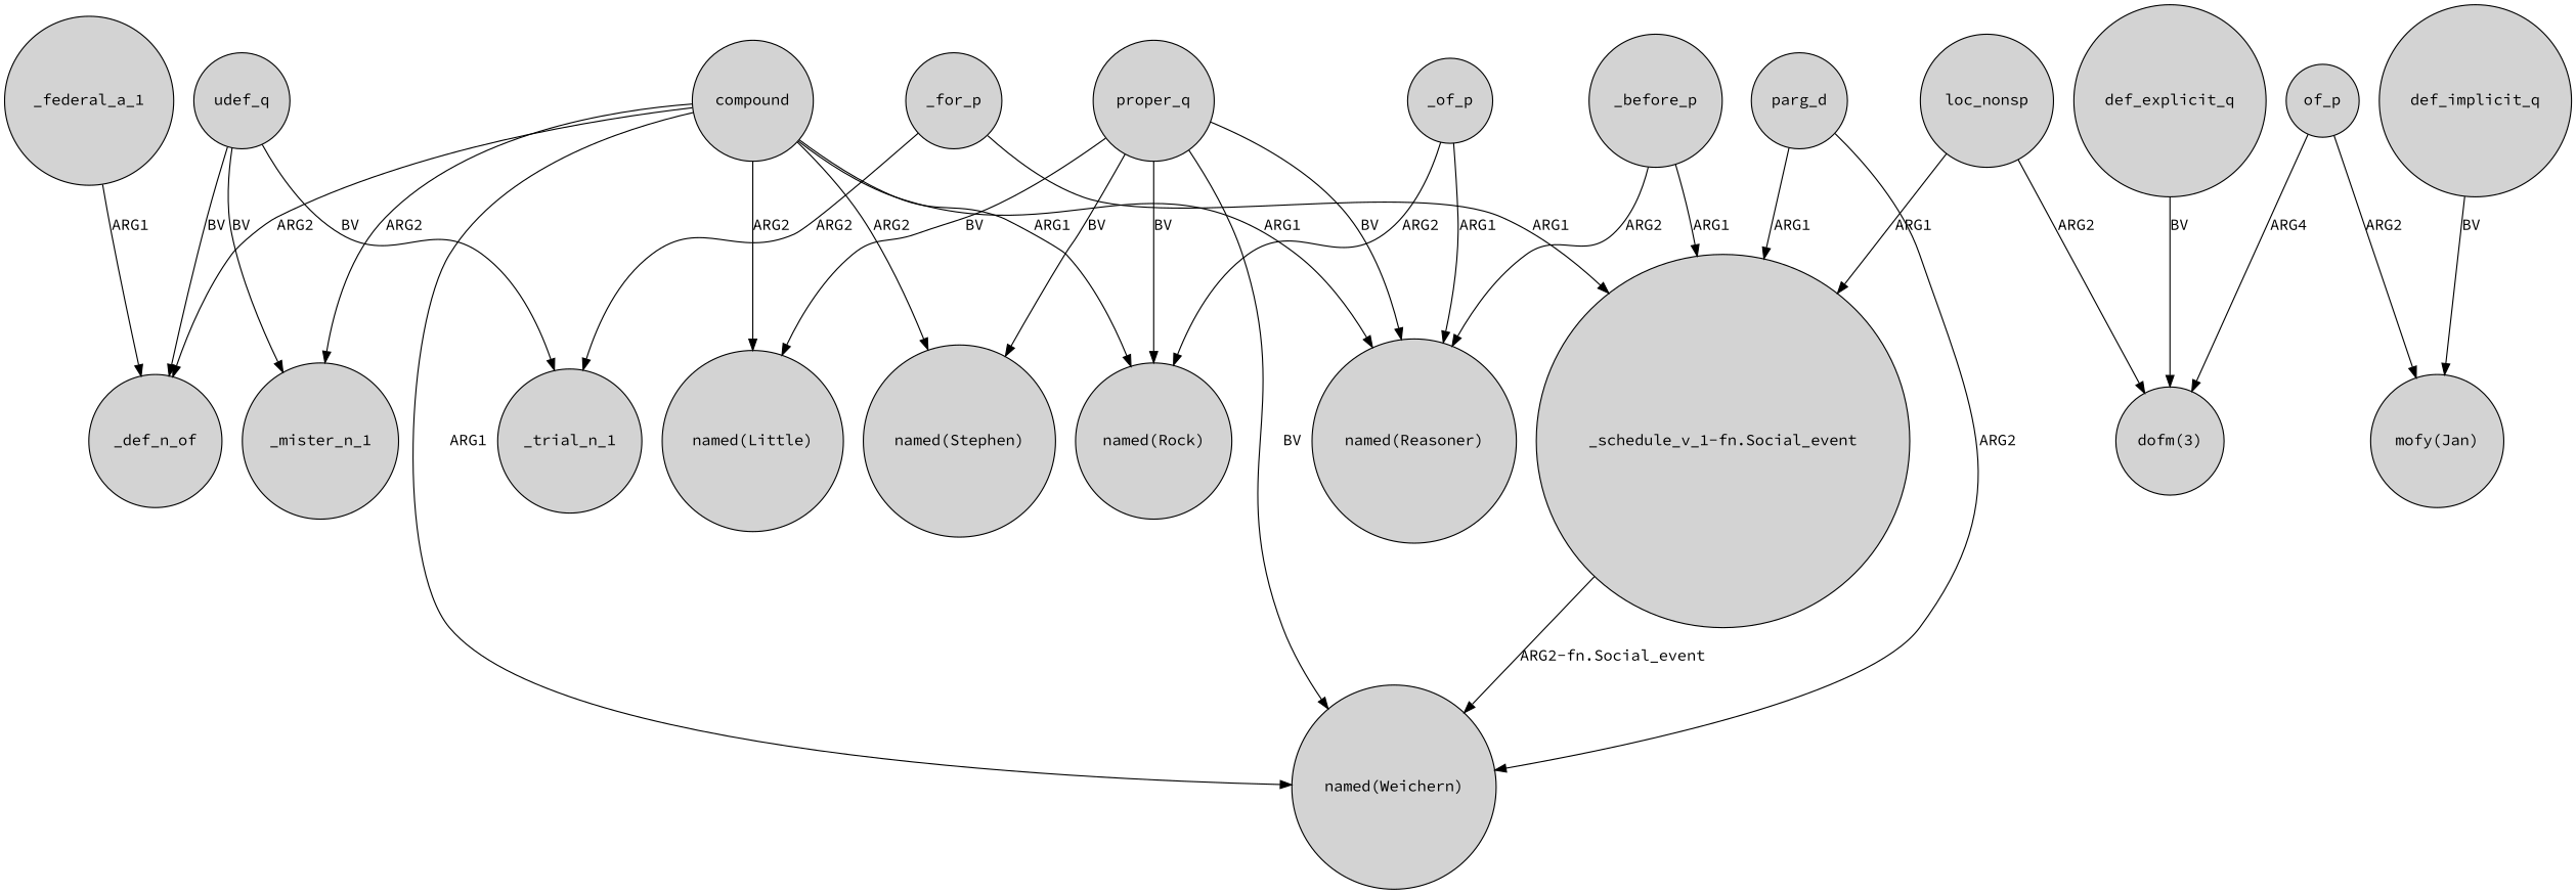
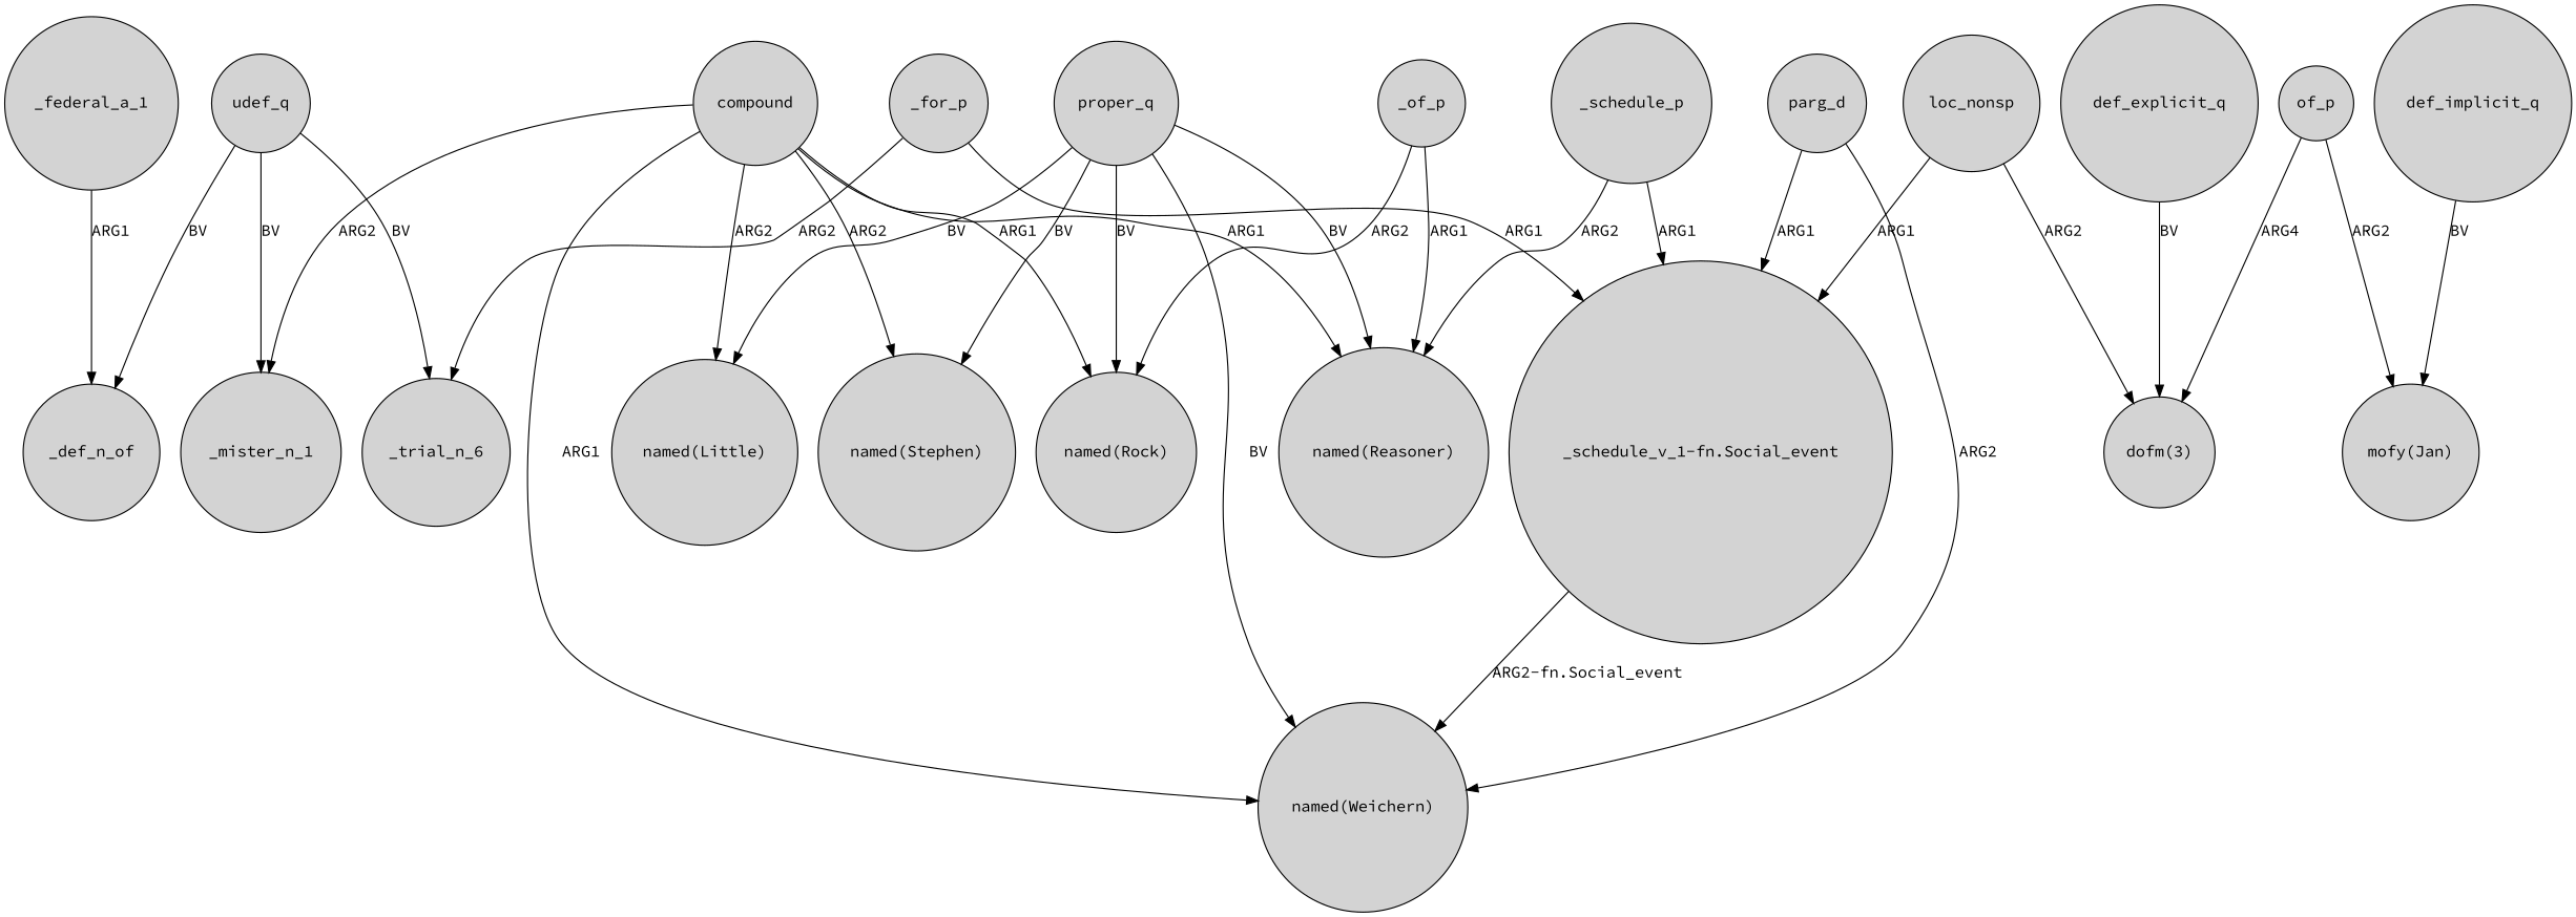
  digraph {
    fontname="Source Code Pro"
    node [fontname="Source Code Pro" shape=circle style=filled]
    edge [fontname="Source Code Pro"]
    compound
    _mister_n_1
    "named(Stephen)"
    "named(Rock)"
    n5 [label=_def_n_of]
    "named(Reasoner)"
    "named(Weichern)"
    "named(Little)"
    _of_p
    udef_q
-   _trial_n_1
+   _trial_n_1 [label=_trial_n_6]
    _for_p
    "_schedule_v_1-fn.Social_event"
    of_p
    "mofy(Jan)"
    "dofm(3)"
-   _before_p
+   _before_p [label=_schedule_p]
    loc_nonsp
    proper_q
    _federal_a_1
    parg_d
    def_explicit_q
    def_implicit_q
    compound -> _mister_n_1 [label=ARG2]
    compound -> "named(Stephen)" [label=ARG2]
    compound -> "named(Rock)" [label=ARG1]
-   compound -> n5 [label=ARG2]
    compound -> "named(Reasoner)" [label=ARG1]
    compound -> "named(Weichern)" [label=ARG1]
    compound -> "named(Little)" [label=ARG2]
    _of_p -> "named(Rock)" [label=ARG2]
    _of_p -> "named(Reasoner)" [label=ARG1]
    udef_q -> _mister_n_1 [label=BV]
    udef_q -> n5 [label=BV]
    udef_q -> _trial_n_1 [label=BV]
    _for_p -> _trial_n_1 [label=ARG2]
    _for_p -> "_schedule_v_1-fn.Social_event" [label=ARG1]
    "_schedule_v_1-fn.Social_event" -> "named(Weichern)" [label="ARG2-fn.Social_event"]
    of_p -> "mofy(Jan)" [label=ARG2]
    of_p -> "dofm(3)" [label=ARG4]
    _before_p -> "named(Reasoner)" [label=ARG2]
    _before_p -> "_schedule_v_1-fn.Social_event" [label=ARG1]
    loc_nonsp -> "_schedule_v_1-fn.Social_event" [label=ARG1]
    loc_nonsp -> "dofm(3)" [label=ARG2]
    proper_q -> "named(Stephen)" [label=BV]
    proper_q -> "named(Rock)" [label=BV]
    proper_q -> "named(Reasoner)" [label=BV]
    proper_q -> "named(Weichern)" [label=BV]
    proper_q -> "named(Little)" [label=BV]
    _federal_a_1 -> n5 [label=ARG1]
    parg_d -> "named(Weichern)" [label=ARG2]
    parg_d -> "_schedule_v_1-fn.Social_event" [label=ARG1]
    def_explicit_q -> "dofm(3)" [label=BV]
    def_implicit_q -> "mofy(Jan)" [label=BV]
  }
